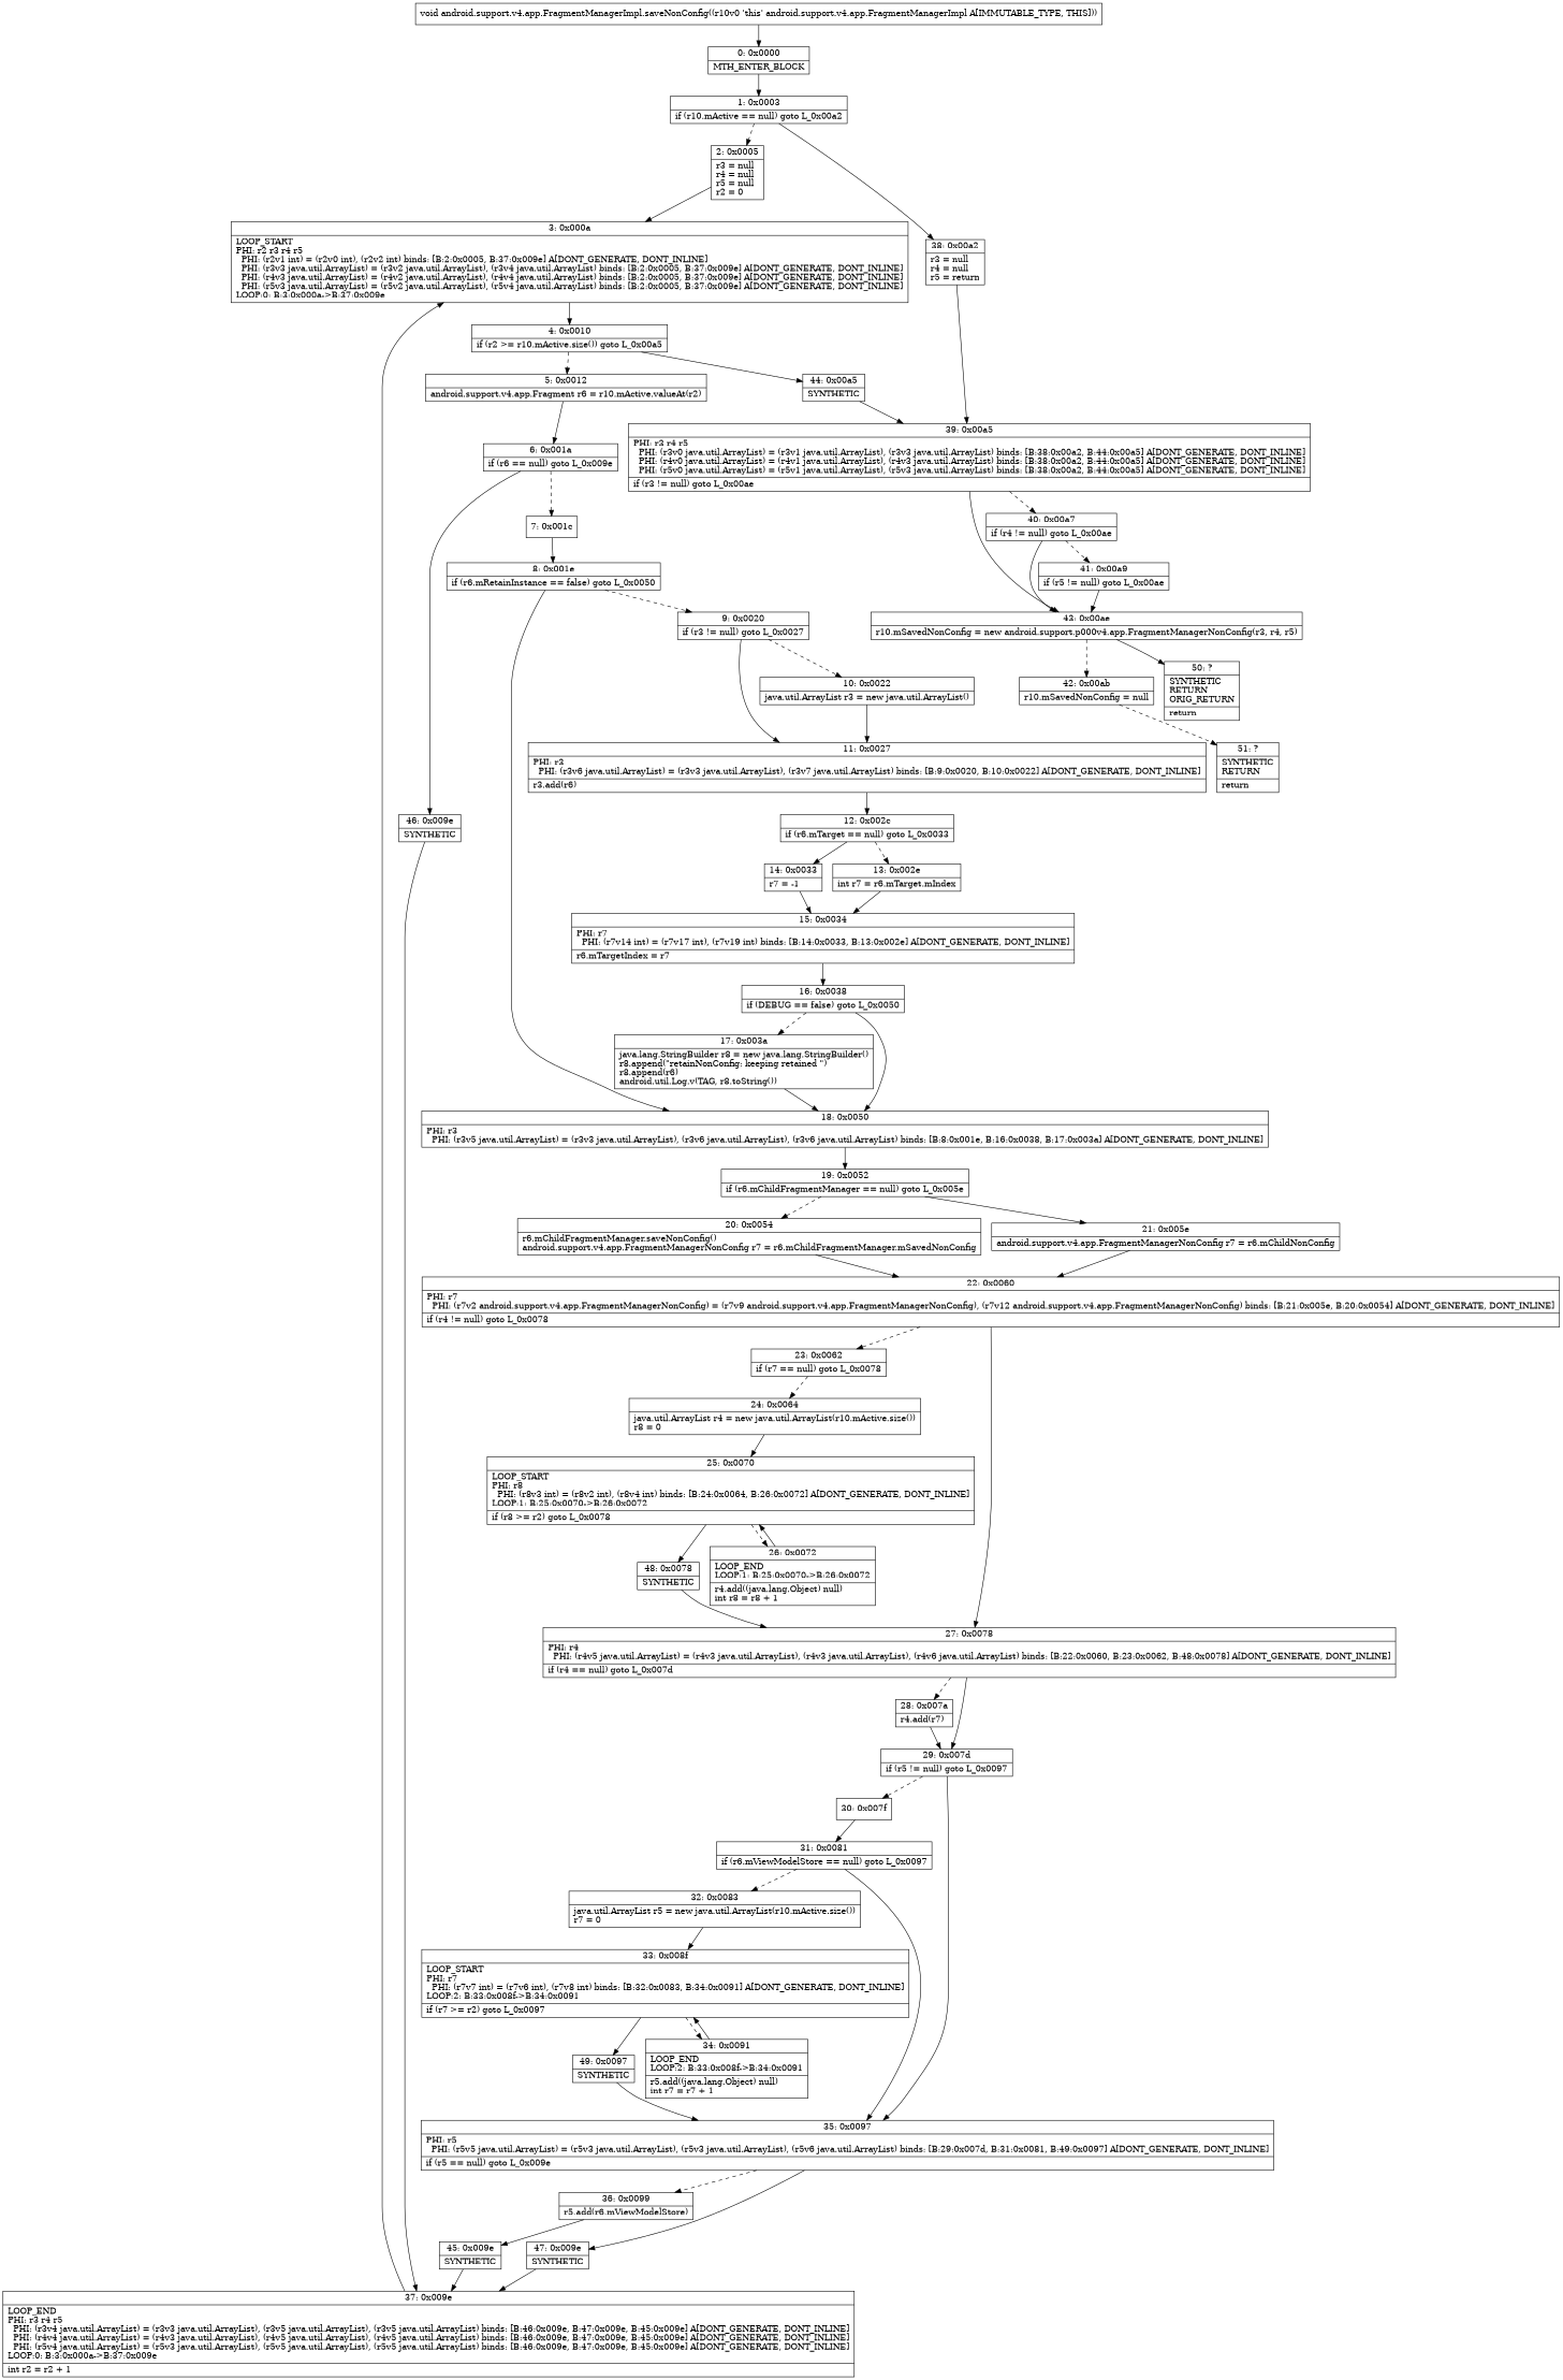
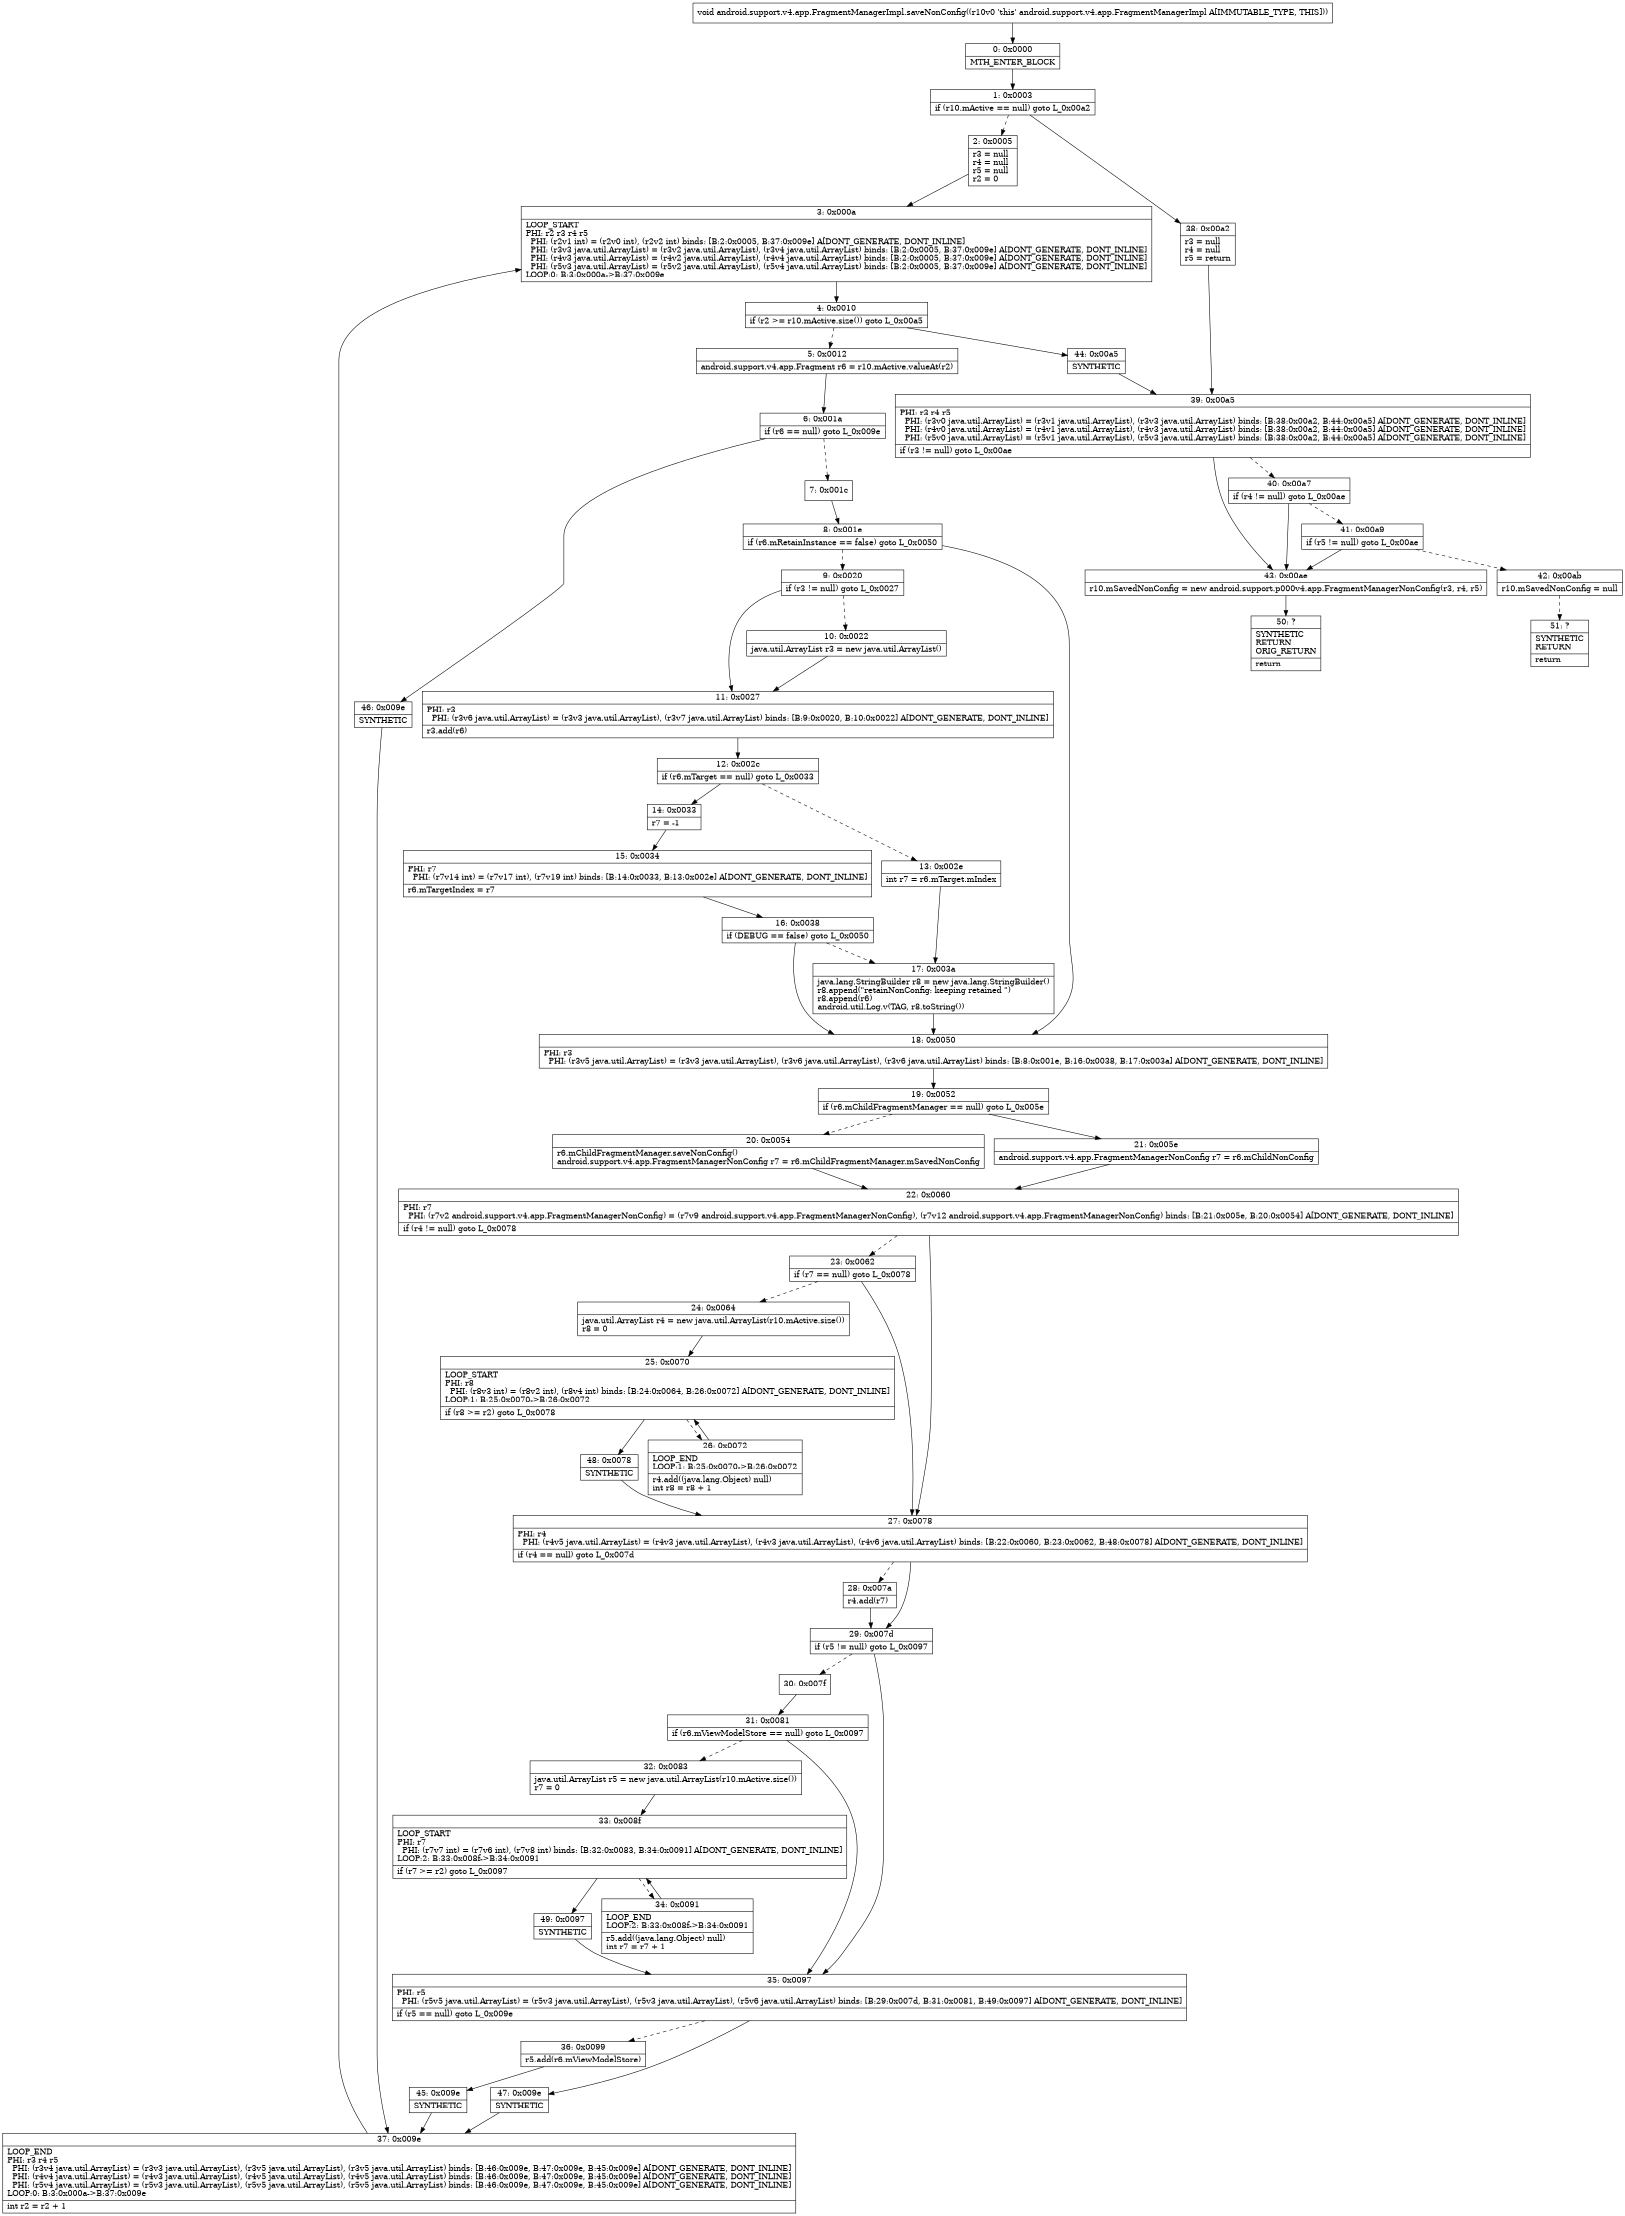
  digraph {
    node [shape=record]
    n1 [label="{0\:\ 0x0000|MTH_ENTER_BLOCK\l}"]
    n2 [label="{1\:\ 0x0003|if (r10.mActive == null) goto L_0x00a2\l}"]
    n3 [label="{2\:\ 0x0005|r3 = null\lr4 = null\lr5 = null\lr2 = 0\l}"]
    n4 [label="{38\:\ 0x00a2|r3 = null\lr4 = null\lr5 = return\l}"]
    n5 [label="{3\:\ 0x000a|LOOP_START\lPHI: r2 r3 r4 r5 \l  PHI: (r2v1 int) = (r2v0 int), (r2v2 int) binds: [B:2:0x0005, B:37:0x009e] A[DONT_GENERATE, DONT_INLINE]\l  PHI: (r3v3 java.util.ArrayList) = (r3v2 java.util.ArrayList), (r3v4 java.util.ArrayList) binds: [B:2:0x0005, B:37:0x009e] A[DONT_GENERATE, DONT_INLINE]\l  PHI: (r4v3 java.util.ArrayList) = (r4v2 java.util.ArrayList), (r4v4 java.util.ArrayList) binds: [B:2:0x0005, B:37:0x009e] A[DONT_GENERATE, DONT_INLINE]\l  PHI: (r5v3 java.util.ArrayList) = (r5v2 java.util.ArrayList), (r5v4 java.util.ArrayList) binds: [B:2:0x0005, B:37:0x009e] A[DONT_GENERATE, DONT_INLINE]\lLOOP:0: B:3:0x000a\-\>B:37:0x009e\l}"]
    n6 [label="{39\:\ 0x00a5|PHI: r3 r4 r5 \l  PHI: (r3v0 java.util.ArrayList) = (r3v1 java.util.ArrayList), (r3v3 java.util.ArrayList) binds: [B:38:0x00a2, B:44:0x00a5] A[DONT_GENERATE, DONT_INLINE]\l  PHI: (r4v0 java.util.ArrayList) = (r4v1 java.util.ArrayList), (r4v3 java.util.ArrayList) binds: [B:38:0x00a2, B:44:0x00a5] A[DONT_GENERATE, DONT_INLINE]\l  PHI: (r5v0 java.util.ArrayList) = (r5v1 java.util.ArrayList), (r5v3 java.util.ArrayList) binds: [B:38:0x00a2, B:44:0x00a5] A[DONT_GENERATE, DONT_INLINE]\l|if (r3 != null) goto L_0x00ae\l}"]
    n7 [label="{4\:\ 0x0010|if (r2 \>= r10.mActive.size()) goto L_0x00a5\l}"]
    n8 [label="{5\:\ 0x0012|android.support.v4.app.Fragment r6 = r10.mActive.valueAt(r2)\l}"]
    n9 [label="{44\:\ 0x00a5|SYNTHETIC\l}"]
    n10 [label="{6\:\ 0x001a|if (r6 == null) goto L_0x009e\l}"]
    n11 [label="{7\:\ 0x001c}"]
    n12 [label="{46\:\ 0x009e|SYNTHETIC\l}"]
    n13 [label="{8\:\ 0x001e|if (r6.mRetainInstance == false) goto L_0x0050\l}"]
    n14 [label="{37\:\ 0x009e|LOOP_END\lPHI: r3 r4 r5 \l  PHI: (r3v4 java.util.ArrayList) = (r3v3 java.util.ArrayList), (r3v5 java.util.ArrayList), (r3v5 java.util.ArrayList) binds: [B:46:0x009e, B:47:0x009e, B:45:0x009e] A[DONT_GENERATE, DONT_INLINE]\l  PHI: (r4v4 java.util.ArrayList) = (r4v3 java.util.ArrayList), (r4v5 java.util.ArrayList), (r4v5 java.util.ArrayList) binds: [B:46:0x009e, B:47:0x009e, B:45:0x009e] A[DONT_GENERATE, DONT_INLINE]\l  PHI: (r5v4 java.util.ArrayList) = (r5v3 java.util.ArrayList), (r5v5 java.util.ArrayList), (r5v5 java.util.ArrayList) binds: [B:46:0x009e, B:47:0x009e, B:45:0x009e] A[DONT_GENERATE, DONT_INLINE]\lLOOP:0: B:3:0x000a\-\>B:37:0x009e\l|int r2 = r2 + 1\l}"]
    n15 [label="{9\:\ 0x0020|if (r3 != null) goto L_0x0027\l}"]
    n16 [label="{18\:\ 0x0050|PHI: r3 \l  PHI: (r3v5 java.util.ArrayList) = (r3v3 java.util.ArrayList), (r3v6 java.util.ArrayList), (r3v6 java.util.ArrayList) binds: [B:8:0x001e, B:16:0x0038, B:17:0x003a] A[DONT_GENERATE, DONT_INLINE]\l}"]
    n17 [label="{10\:\ 0x0022|java.util.ArrayList r3 = new java.util.ArrayList()\l}"]
    n18 [label="{11\:\ 0x0027|PHI: r3 \l  PHI: (r3v6 java.util.ArrayList) = (r3v3 java.util.ArrayList), (r3v7 java.util.ArrayList) binds: [B:9:0x0020, B:10:0x0022] A[DONT_GENERATE, DONT_INLINE]\l|r3.add(r6)\l}"]
    n19 [label="{19\:\ 0x0052|if (r6.mChildFragmentManager == null) goto L_0x005e\l}"]
    n20 [label="{12\:\ 0x002c|if (r6.mTarget == null) goto L_0x0033\l}"]
    n21 [label="{13\:\ 0x002e|int r7 = r6.mTarget.mIndex\l}"]
    n22 [label="{14\:\ 0x0033|r7 = \-1\l}"]
    n23 [label="{15\:\ 0x0034|PHI: r7 \l  PHI: (r7v14 int) = (r7v17 int), (r7v19 int) binds: [B:14:0x0033, B:13:0x002e] A[DONT_GENERATE, DONT_INLINE]\l|r6.mTargetIndex = r7\l}"]
    n24 [label="{16\:\ 0x0038|if (DEBUG == false) goto L_0x0050\l}"]
    n25 [label="{17\:\ 0x003a|java.lang.StringBuilder r8 = new java.lang.StringBuilder()\lr8.append(\"retainNonConfig: keeping retained \")\lr8.append(r6)\landroid.util.Log.v(TAG, r8.toString())\l}"]
    n26 [label="{20\:\ 0x0054|r6.mChildFragmentManager.saveNonConfig()\landroid.support.v4.app.FragmentManagerNonConfig r7 = r6.mChildFragmentManager.mSavedNonConfig\l}"]
    n27 [label="{21\:\ 0x005e|android.support.v4.app.FragmentManagerNonConfig r7 = r6.mChildNonConfig\l}"]
    n28 [label="{22\:\ 0x0060|PHI: r7 \l  PHI: (r7v2 android.support.v4.app.FragmentManagerNonConfig) = (r7v9 android.support.v4.app.FragmentManagerNonConfig), (r7v12 android.support.v4.app.FragmentManagerNonConfig) binds: [B:21:0x005e, B:20:0x0054] A[DONT_GENERATE, DONT_INLINE]\l|if (r4 != null) goto L_0x0078\l}"]
    n29 [label="{23\:\ 0x0062|if (r7 == null) goto L_0x0078\l}"]
    n30 [label="{27\:\ 0x0078|PHI: r4 \l  PHI: (r4v5 java.util.ArrayList) = (r4v3 java.util.ArrayList), (r4v3 java.util.ArrayList), (r4v6 java.util.ArrayList) binds: [B:22:0x0060, B:23:0x0062, B:48:0x0078] A[DONT_GENERATE, DONT_INLINE]\l|if (r4 == null) goto L_0x007d\l}"]
    n31 [label="{24\:\ 0x0064|java.util.ArrayList r4 = new java.util.ArrayList(r10.mActive.size())\lr8 = 0\l}"]
    n32 [label="{28\:\ 0x007a|r4.add(r7)\l}"]
    n33 [label="{29\:\ 0x007d|if (r5 != null) goto L_0x0097\l}"]
    n34 [label="{25\:\ 0x0070|LOOP_START\lPHI: r8 \l  PHI: (r8v3 int) = (r8v2 int), (r8v4 int) binds: [B:24:0x0064, B:26:0x0072] A[DONT_GENERATE, DONT_INLINE]\lLOOP:1: B:25:0x0070\-\>B:26:0x0072\l|if (r8 \>= r2) goto L_0x0078\l}"]
    n35 [label="{26\:\ 0x0072|LOOP_END\lLOOP:1: B:25:0x0070\-\>B:26:0x0072\l|r4.add((java.lang.Object) null)\lint r8 = r8 + 1\l}"]
    n36 [label="{48\:\ 0x0078|SYNTHETIC\l}"]
    n37 [label="{30\:\ 0x007f}"]
    n38 [label="{35\:\ 0x0097|PHI: r5 \l  PHI: (r5v5 java.util.ArrayList) = (r5v3 java.util.ArrayList), (r5v3 java.util.ArrayList), (r5v6 java.util.ArrayList) binds: [B:29:0x007d, B:31:0x0081, B:49:0x0097] A[DONT_GENERATE, DONT_INLINE]\l|if (r5 == null) goto L_0x009e\l}"]
    n39 [label="{31\:\ 0x0081|if (r6.mViewModelStore == null) goto L_0x0097\l}"]
    n40 [label="{36\:\ 0x0099|r5.add(r6.mViewModelStore)\l}"]
    n41 [label="{47\:\ 0x009e|SYNTHETIC\l}"]
    n42 [label="{32\:\ 0x0083|java.util.ArrayList r5 = new java.util.ArrayList(r10.mActive.size())\lr7 = 0\l}"]
    n43 [label="{33\:\ 0x008f|LOOP_START\lPHI: r7 \l  PHI: (r7v7 int) = (r7v6 int), (r7v8 int) binds: [B:32:0x0083, B:34:0x0091] A[DONT_GENERATE, DONT_INLINE]\lLOOP:2: B:33:0x008f\-\>B:34:0x0091\l|if (r7 \>= r2) goto L_0x0097\l}"]
    n44 [label="{34\:\ 0x0091|LOOP_END\lLOOP:2: B:33:0x008f\-\>B:34:0x0091\l|r5.add((java.lang.Object) null)\lint r7 = r7 + 1\l}"]
    n45 [label="{49\:\ 0x0097|SYNTHETIC\l}"]
    n46 [label="{45\:\ 0x009e|SYNTHETIC\l}"]
    n47 [label="{40\:\ 0x00a7|if (r4 != null) goto L_0x00ae\l}"]
    n48 [label="{43\:\ 0x00ae|r10.mSavedNonConfig = new android.support.p000v4.app.FragmentManagerNonConfig(r3, r4, r5)\l}"]
    n49 [label="{41\:\ 0x00a9|if (r5 != null) goto L_0x00ae\l}"]
    n50 [label="{50\:\ ?|SYNTHETIC\lRETURN\lORIG_RETURN\l|return\l}"]
    n51 [label="{42\:\ 0x00ab|r10.mSavedNonConfig = null\l}"]
    n52 [label="{51\:\ ?|SYNTHETIC\lRETURN\l|return\l}"]
    n53 [label="{void android.support.v4.app.FragmentManagerImpl.saveNonConfig((r10v0 'this' android.support.v4.app.FragmentManagerImpl A[IMMUTABLE_TYPE, THIS])) }"]
    n1 -> n2
    n2 -> n3 [style=dashed]
    n2 -> n4
    n3 -> n5
    n4 -> n6
    n5 -> n7
    n6 -> n47 [style=dashed]
    n6 -> n48
    n7 -> n8 [style=dashed]
    n7 -> n9
    n8 -> n10
    n9 -> n6
    n10 -> n11 [style=dashed]
    n10 -> n12
    n11 -> n13
    n12 -> n14
    n13 -> n15 [style=dashed]
    n13 -> n16
    n14 -> n5
    n15 -> n17 [style=dashed]
    n15 -> n18
    n16 -> n19
    n17 -> n18
    n18 -> n20
    n19 -> n26 [style=dashed]
    n19 -> n27
    n20 -> n21 [style=dashed]
    n20 -> n22
-   n21 -> n23
+   n21 -> n25
    n22 -> n23
    n23 -> n24
    n24 -> n16
    n24 -> n25 [style=dashed]
    n25 -> n16
    n26 -> n28
    n27 -> n28
    n28 -> n29 [style=dashed]
    n28 -> n30
+   n29 -> n30
    n29 -> n31 [style=dashed]
    n30 -> n32 [style=dashed]
    n30 -> n33
    n31 -> n34
    n32 -> n33
    n33 -> n37 [style=dashed]
    n33 -> n38
    n34 -> n35 [style=dashed]
    n34 -> n36
    n35 -> n34
    n36 -> n30
    n37 -> n39
    n38 -> n40 [style=dashed]
    n38 -> n41
    n39 -> n38
    n39 -> n42 [style=dashed]
    n40 -> n46
    n41 -> n14
    n42 -> n43
    n43 -> n44 [style=dashed]
    n43 -> n45
    n44 -> n43
    n45 -> n38
    n46 -> n14
    n47 -> n48
    n47 -> n49 [style=dashed]
    n48 -> n50
    n49 -> n48
-   n48 -> n51 [style=dashed]
+   n49 -> n51 [style=dashed]
    n51 -> n52 [style=dashed]
    n53 -> n1
  }
